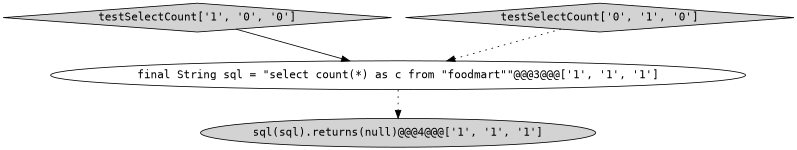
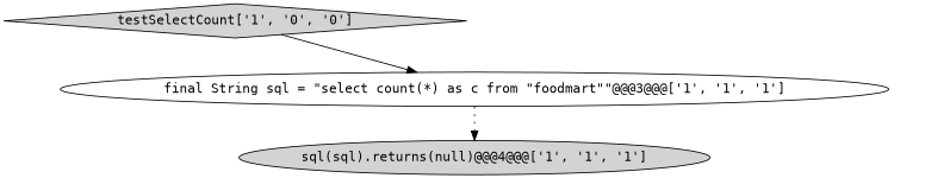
  digraph {
    fontname="DejaVu Sans Mono"
    node [fillcolor=lightgray fontname="DejaVu Sans Mono" shape=diamond style=filled]
    edge [fontname="DejaVu Sans Mono" style=dotted]
    n1 [label="testSelectCount['1', '0', '0']"]
    n2 [fillcolor=white label="final String sql = \"select count(*) as c from \"foodmart\"\"@@@3@@@['1', '1', '1']" shape=ellipse]
    n3 [label="sql(sql).returns(null)@@@4@@@['1', '1', '1']" shape=ellipse]
-   n4 [label="testSelectCount['0', '1', '0']"]
    n1 -> n2 [style=solid]
    n2 -> n3
-   n4 -> n2
  }
